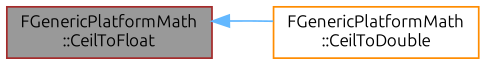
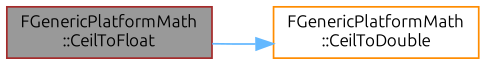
  digraph {
    rankdir=LR
    fontname=Ubuntu
    node [fontname=Ubuntu fontsize=10 shape=box style=filled]
    n1 [color=brown fillcolor=grey60 fontcolor=black height=0.2 label="FGenericPlatformMath\l::CeilToFloat" width=0.4]
    n2 [color=darkorange fillcolor=white height=0.2 label="FGenericPlatformMath\l::CeilToDouble" width=0.4]
-   n2 -> n1 [color=steelblue1 fontname=Ubuntu fontsize=10 labelfontname=Helvetica labelfontsize=10 style=solid]
+   n1 -> n2 [color=steelblue1 fontname=Ubuntu fontsize=10 labelfontname=Helvetica labelfontsize=10 style=solid]
  }
